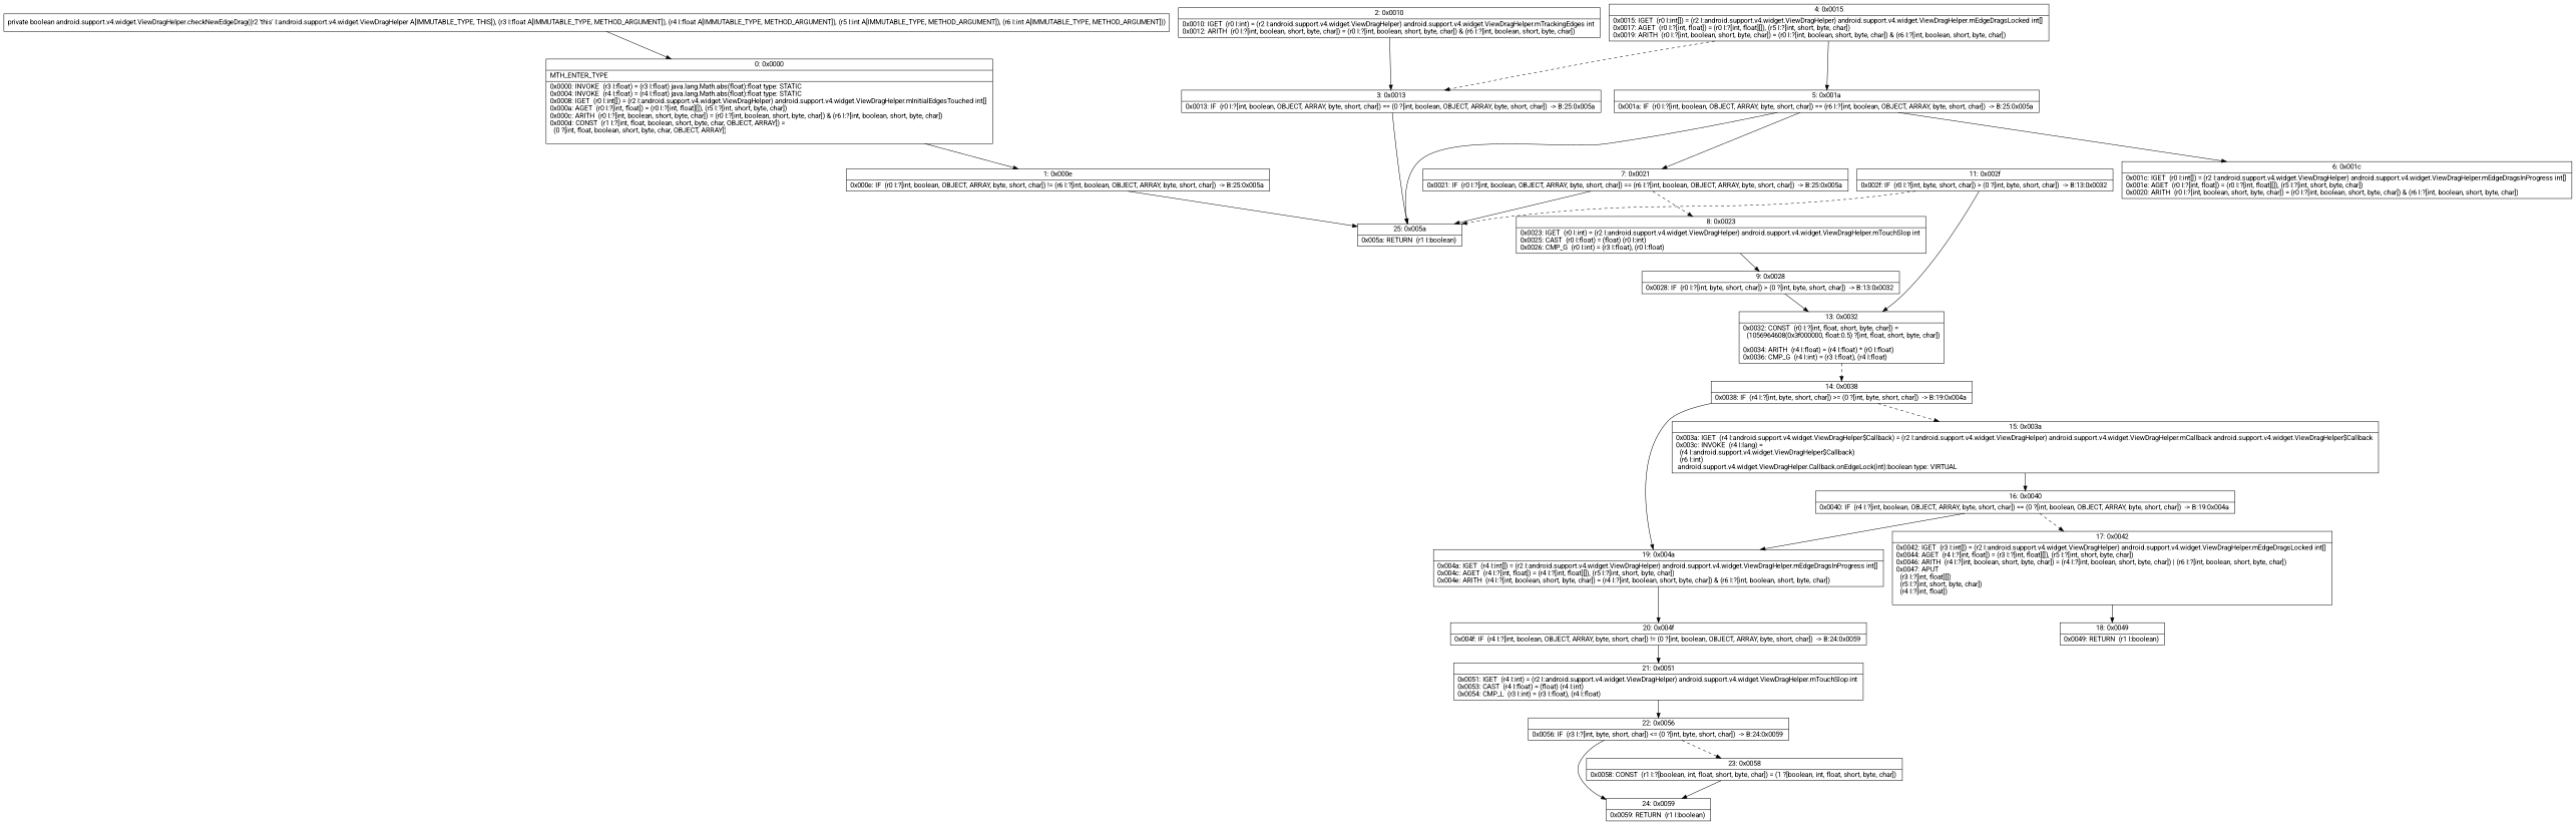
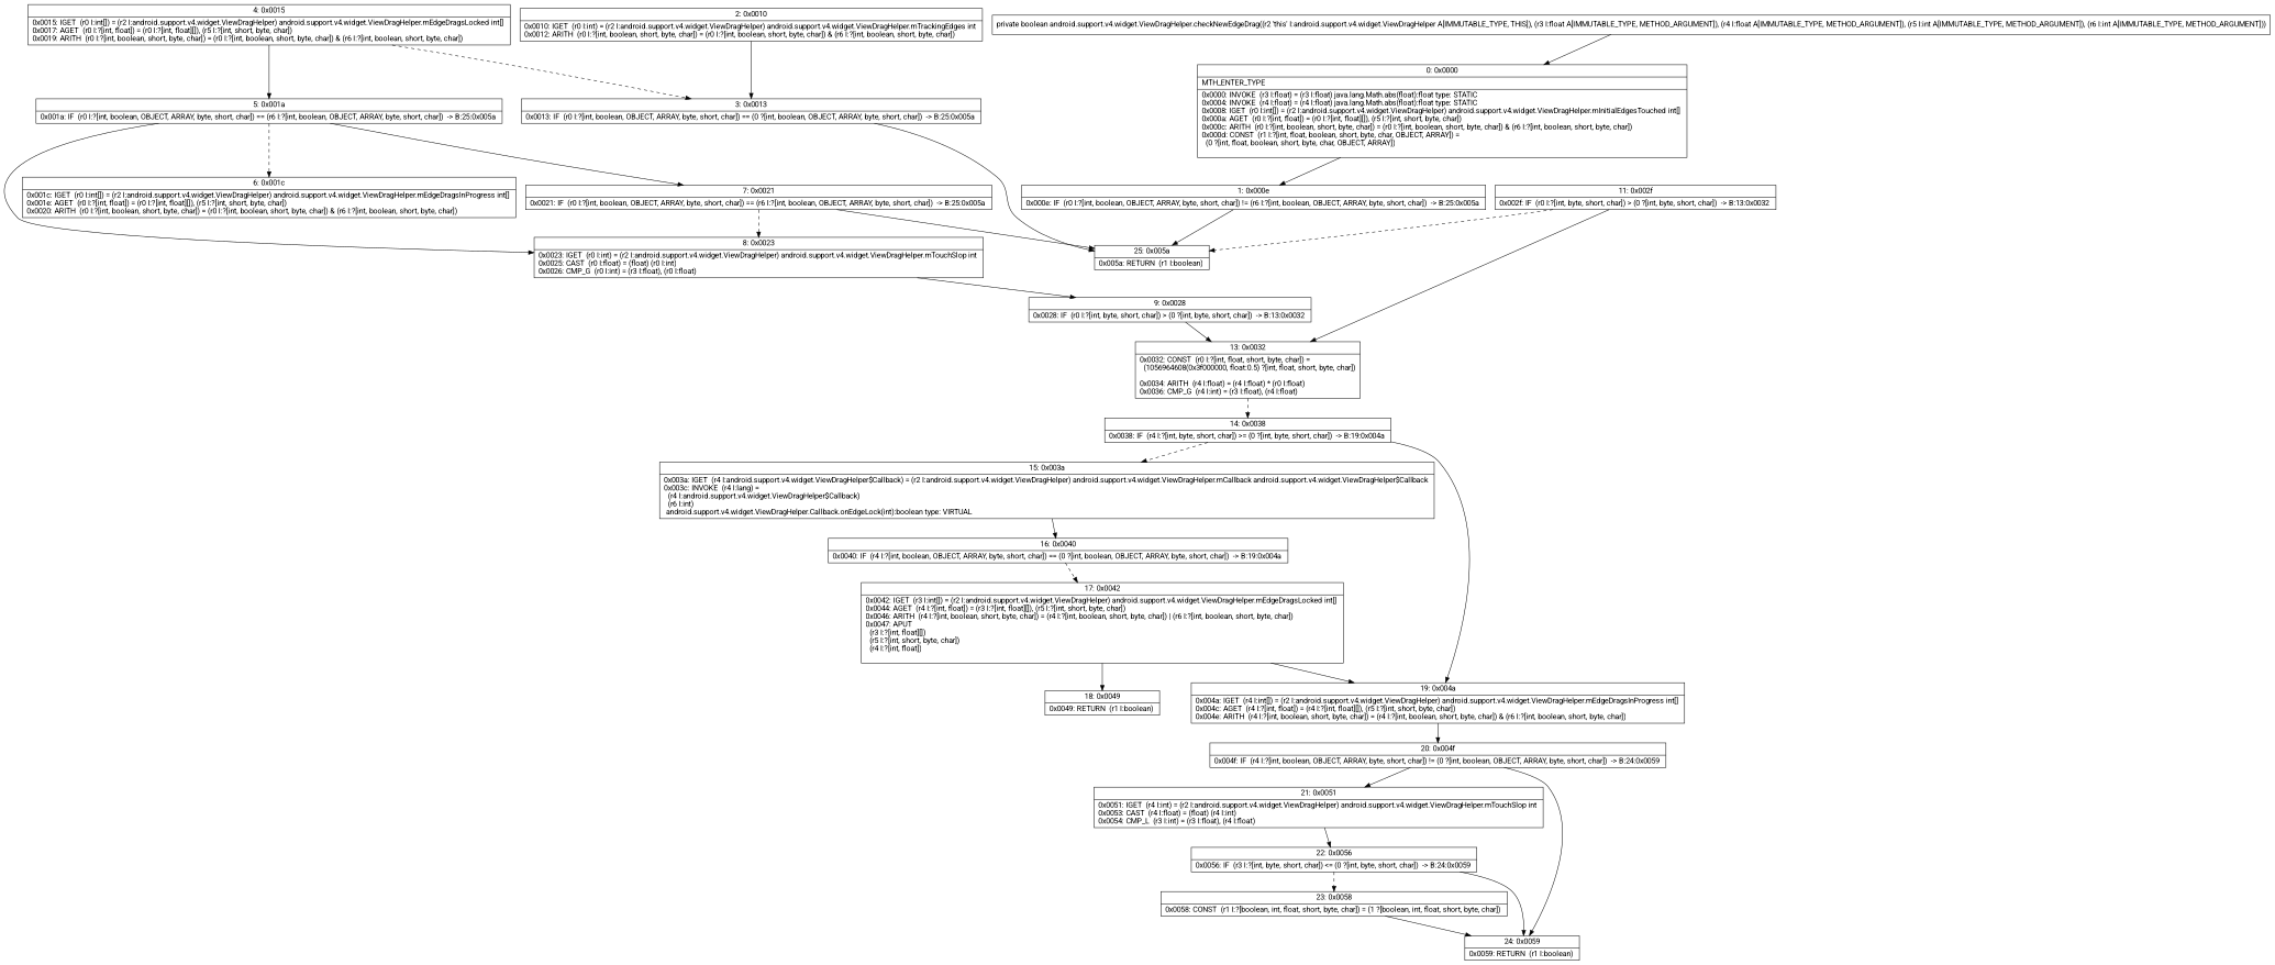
  digraph {
    fontname=Roboto
    node [fontname=Roboto shape=record]
    edge [fontname=Roboto]
    n1 [label="{0\:\ 0x0000|MTH_ENTER_TYPE\l|0x0000: INVOKE  (r3 I:float) = (r3 I:float) java.lang.Math.abs(float):float type: STATIC \l0x0004: INVOKE  (r4 I:float) = (r4 I:float) java.lang.Math.abs(float):float type: STATIC \l0x0008: IGET  (r0 I:int[]) = (r2 I:android.support.v4.widget.ViewDragHelper) android.support.v4.widget.ViewDragHelper.mInitialEdgesTouched int[] \l0x000a: AGET  (r0 I:?[int, float]) = (r0 I:?[int, float][]), (r5 I:?[int, short, byte, char]) \l0x000c: ARITH  (r0 I:?[int, boolean, short, byte, char]) = (r0 I:?[int, boolean, short, byte, char]) & (r6 I:?[int, boolean, short, byte, char]) \l0x000d: CONST  (r1 I:?[int, float, boolean, short, byte, char, OBJECT, ARRAY]) = \l  (0 ?[int, float, boolean, short, byte, char, OBJECT, ARRAY])\l \l}"]
    n2 [label="{1\:\ 0x000e|0x000e: IF  (r0 I:?[int, boolean, OBJECT, ARRAY, byte, short, char]) != (r6 I:?[int, boolean, OBJECT, ARRAY, byte, short, char])  \-\> B:25:0x005a \l}"]
    n3 [label="{25\:\ 0x005a|0x005a: RETURN  (r1 I:boolean) \l}"]
    n4 [label="{2\:\ 0x0010|0x0010: IGET  (r0 I:int) = (r2 I:android.support.v4.widget.ViewDragHelper) android.support.v4.widget.ViewDragHelper.mTrackingEdges int \l0x0012: ARITH  (r0 I:?[int, boolean, short, byte, char]) = (r0 I:?[int, boolean, short, byte, char]) & (r6 I:?[int, boolean, short, byte, char]) \l}"]
    n5 [label="{3\:\ 0x0013|0x0013: IF  (r0 I:?[int, boolean, OBJECT, ARRAY, byte, short, char]) == (0 ?[int, boolean, OBJECT, ARRAY, byte, short, char])  \-\> B:25:0x005a \l}"]
    n6 [label="{4\:\ 0x0015|0x0015: IGET  (r0 I:int[]) = (r2 I:android.support.v4.widget.ViewDragHelper) android.support.v4.widget.ViewDragHelper.mEdgeDragsLocked int[] \l0x0017: AGET  (r0 I:?[int, float]) = (r0 I:?[int, float][]), (r5 I:?[int, short, byte, char]) \l0x0019: ARITH  (r0 I:?[int, boolean, short, byte, char]) = (r0 I:?[int, boolean, short, byte, char]) & (r6 I:?[int, boolean, short, byte, char]) \l}"]
    n7 [label="{5\:\ 0x001a|0x001a: IF  (r0 I:?[int, boolean, OBJECT, ARRAY, byte, short, char]) == (r6 I:?[int, boolean, OBJECT, ARRAY, byte, short, char])  \-\> B:25:0x005a \l}"]
    n8 [label="{6\:\ 0x001c|0x001c: IGET  (r0 I:int[]) = (r2 I:android.support.v4.widget.ViewDragHelper) android.support.v4.widget.ViewDragHelper.mEdgeDragsInProgress int[] \l0x001e: AGET  (r0 I:?[int, float]) = (r0 I:?[int, float][]), (r5 I:?[int, short, byte, char]) \l0x0020: ARITH  (r0 I:?[int, boolean, short, byte, char]) = (r0 I:?[int, boolean, short, byte, char]) & (r6 I:?[int, boolean, short, byte, char]) \l}"]
    n9 [label="{7\:\ 0x0021|0x0021: IF  (r0 I:?[int, boolean, OBJECT, ARRAY, byte, short, char]) == (r6 I:?[int, boolean, OBJECT, ARRAY, byte, short, char])  \-\> B:25:0x005a \l}"]
    n10 [label="{8\:\ 0x0023|0x0023: IGET  (r0 I:int) = (r2 I:android.support.v4.widget.ViewDragHelper) android.support.v4.widget.ViewDragHelper.mTouchSlop int \l0x0025: CAST  (r0 I:float) = (float) (r0 I:int) \l0x0026: CMP_G  (r0 I:int) = (r3 I:float), (r0 I:float) \l}"]
    n11 [label="{9\:\ 0x0028|0x0028: IF  (r0 I:?[int, byte, short, char]) \> (0 ?[int, byte, short, char])  \-\> B:13:0x0032 \l}"]
    n12 [label="{13\:\ 0x0032|0x0032: CONST  (r0 I:?[int, float, short, byte, char]) = \l  (1056964608(0x3f000000, float:0.5) ?[int, float, short, byte, char])\l \l0x0034: ARITH  (r4 I:float) = (r4 I:float) * (r0 I:float) \l0x0036: CMP_G  (r4 I:int) = (r3 I:float), (r4 I:float) \l}"]
    n13 [label="{14\:\ 0x0038|0x0038: IF  (r4 I:?[int, byte, short, char]) \>= (0 ?[int, byte, short, char])  \-\> B:19:0x004a \l}"]
    n14 [label="{11\:\ 0x002f|0x002f: IF  (r0 I:?[int, byte, short, char]) \> (0 ?[int, byte, short, char])  \-\> B:13:0x0032 \l}"]
    n15 [label="{15\:\ 0x003a|0x003a: IGET  (r4 I:android.support.v4.widget.ViewDragHelper$Callback) = (r2 I:android.support.v4.widget.ViewDragHelper) android.support.v4.widget.ViewDragHelper.mCallback android.support.v4.widget.ViewDragHelper$Callback \l0x003c: INVOKE  (r4 I:lang) = \l  (r4 I:android.support.v4.widget.ViewDragHelper$Callback)\l  (r6 I:int)\l android.support.v4.widget.ViewDragHelper.Callback.onEdgeLock(int):boolean type: VIRTUAL \l}"]
    n16 [label="{19\:\ 0x004a|0x004a: IGET  (r4 I:int[]) = (r2 I:android.support.v4.widget.ViewDragHelper) android.support.v4.widget.ViewDragHelper.mEdgeDragsInProgress int[] \l0x004c: AGET  (r4 I:?[int, float]) = (r4 I:?[int, float][]), (r5 I:?[int, short, byte, char]) \l0x004e: ARITH  (r4 I:?[int, boolean, short, byte, char]) = (r4 I:?[int, boolean, short, byte, char]) & (r6 I:?[int, boolean, short, byte, char]) \l}"]
    n17 [label="{16\:\ 0x0040|0x0040: IF  (r4 I:?[int, boolean, OBJECT, ARRAY, byte, short, char]) == (0 ?[int, boolean, OBJECT, ARRAY, byte, short, char])  \-\> B:19:0x004a \l}"]
    n18 [label="{20\:\ 0x004f|0x004f: IF  (r4 I:?[int, boolean, OBJECT, ARRAY, byte, short, char]) != (0 ?[int, boolean, OBJECT, ARRAY, byte, short, char])  \-\> B:24:0x0059 \l}"]
    n19 [label="{17\:\ 0x0042|0x0042: IGET  (r3 I:int[]) = (r2 I:android.support.v4.widget.ViewDragHelper) android.support.v4.widget.ViewDragHelper.mEdgeDragsLocked int[] \l0x0044: AGET  (r4 I:?[int, float]) = (r3 I:?[int, float][]), (r5 I:?[int, short, byte, char]) \l0x0046: ARITH  (r4 I:?[int, boolean, short, byte, char]) = (r4 I:?[int, boolean, short, byte, char]) \| (r6 I:?[int, boolean, short, byte, char]) \l0x0047: APUT  \l  (r3 I:?[int, float][])\l  (r5 I:?[int, short, byte, char])\l  (r4 I:?[int, float])\l \l}"]
    n20 [label="{18\:\ 0x0049|0x0049: RETURN  (r1 I:boolean) \l}"]
    n21 [label="{21\:\ 0x0051|0x0051: IGET  (r4 I:int) = (r2 I:android.support.v4.widget.ViewDragHelper) android.support.v4.widget.ViewDragHelper.mTouchSlop int \l0x0053: CAST  (r4 I:float) = (float) (r4 I:int) \l0x0054: CMP_L  (r3 I:int) = (r3 I:float), (r4 I:float) \l}"]
    n22 [label="{24\:\ 0x0059|0x0059: RETURN  (r1 I:boolean) \l}"]
    n23 [label="{22\:\ 0x0056|0x0056: IF  (r3 I:?[int, byte, short, char]) \<= (0 ?[int, byte, short, char])  \-\> B:24:0x0059 \l}"]
    n24 [label="{23\:\ 0x0058|0x0058: CONST  (r1 I:?[boolean, int, float, short, byte, char]) = (1 ?[boolean, int, float, short, byte, char]) \l}"]
    n25 [label="{private boolean android.support.v4.widget.ViewDragHelper.checkNewEdgeDrag((r2 'this' I:android.support.v4.widget.ViewDragHelper A[IMMUTABLE_TYPE, THIS]), (r3 I:float A[IMMUTABLE_TYPE, METHOD_ARGUMENT]), (r4 I:float A[IMMUTABLE_TYPE, METHOD_ARGUMENT]), (r5 I:int A[IMMUTABLE_TYPE, METHOD_ARGUMENT]), (r6 I:int A[IMMUTABLE_TYPE, METHOD_ARGUMENT])) }"]
    n1 -> n2
    n2 -> n3
    n4 -> n5
    n5 -> n3
    n6 -> n5 [style=dashed]
    n6 -> n7
-   n7 -> n3
-   n7 -> n8 [style=solid]
+   n7 -> n10
+   n7 -> n8 [style=dashed]
    n7 -> n9
    n9 -> n3
    n9 -> n10 [style=dashed]
    n10 -> n11
    n11 -> n12
    n12 -> n13 [style=dashed]
    n13 -> n15 [style=dashed]
    n13 -> n16
    n14 -> n3 [style=dashed]
    n14 -> n12
    n15 -> n17
    n16 -> n18
-   n17 -> n16
+   n19 -> n16
    n17 -> n19 [style=dashed]
    n18 -> n21 [style=solid]
+   n18 -> n22
    n19 -> n20
    n21 -> n23
    n23 -> n22
    n23 -> n24 [style=dashed]
    n24 -> n22
    n25 -> n1
  }
